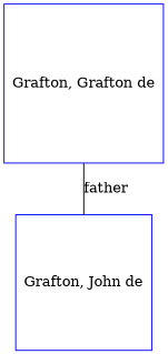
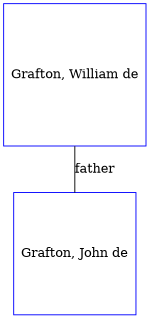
  digraph {
    node [color=blue regular=1 shape=box]
    n1 [label="Grafton, John de"]
-   n2 [label="Grafton, Grafton de"]
+   n2 [label="Grafton, William de"]
    n2 -> n1 [arrowsize=0.0 dir=none label=father]
  }
